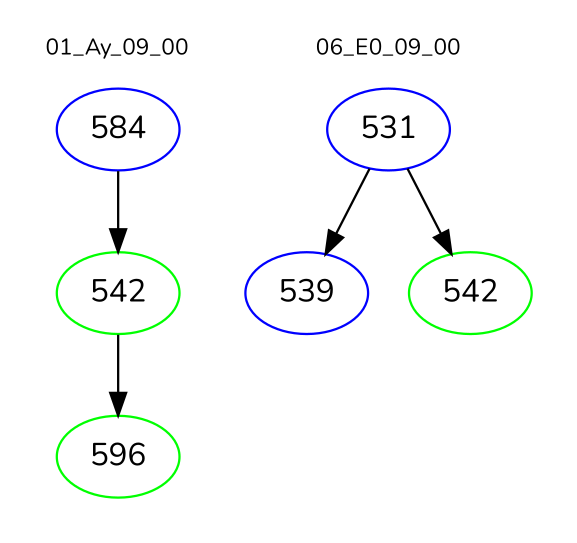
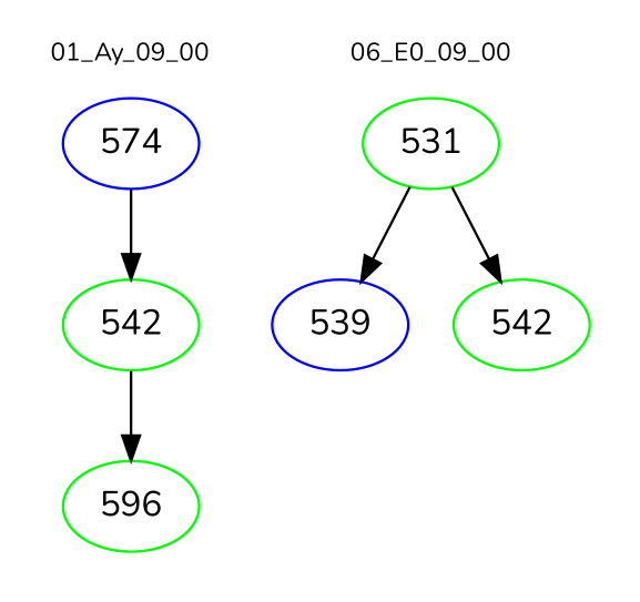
  digraph {
    fontname=Nunito
    node [color=green fontname=Nunito]
    edge [color=black fontname=Nunito]
-   n1 [color=blue label=584]
+   n1 [color=blue label=574]
    n2 [label=542]
    n3 [label=596]
    n4 [color=blue label=539]
-   n5 [color=blue label=531]
+   n5 [label=531]
    n6 [label=542]
    subgraph cluster_1 {
      color=white
      fontsize=10
      label="01_Ay_09_00"
      n1
      n2
      n3
    }
    subgraph cluster_2 {
      color=white
      fontsize=10
      label="06_E0_09_00"
      n4
      n5
      n6
    }
    n1 -> n2
    n2 -> n3
    n5 -> n4
    n5 -> n6
  }
